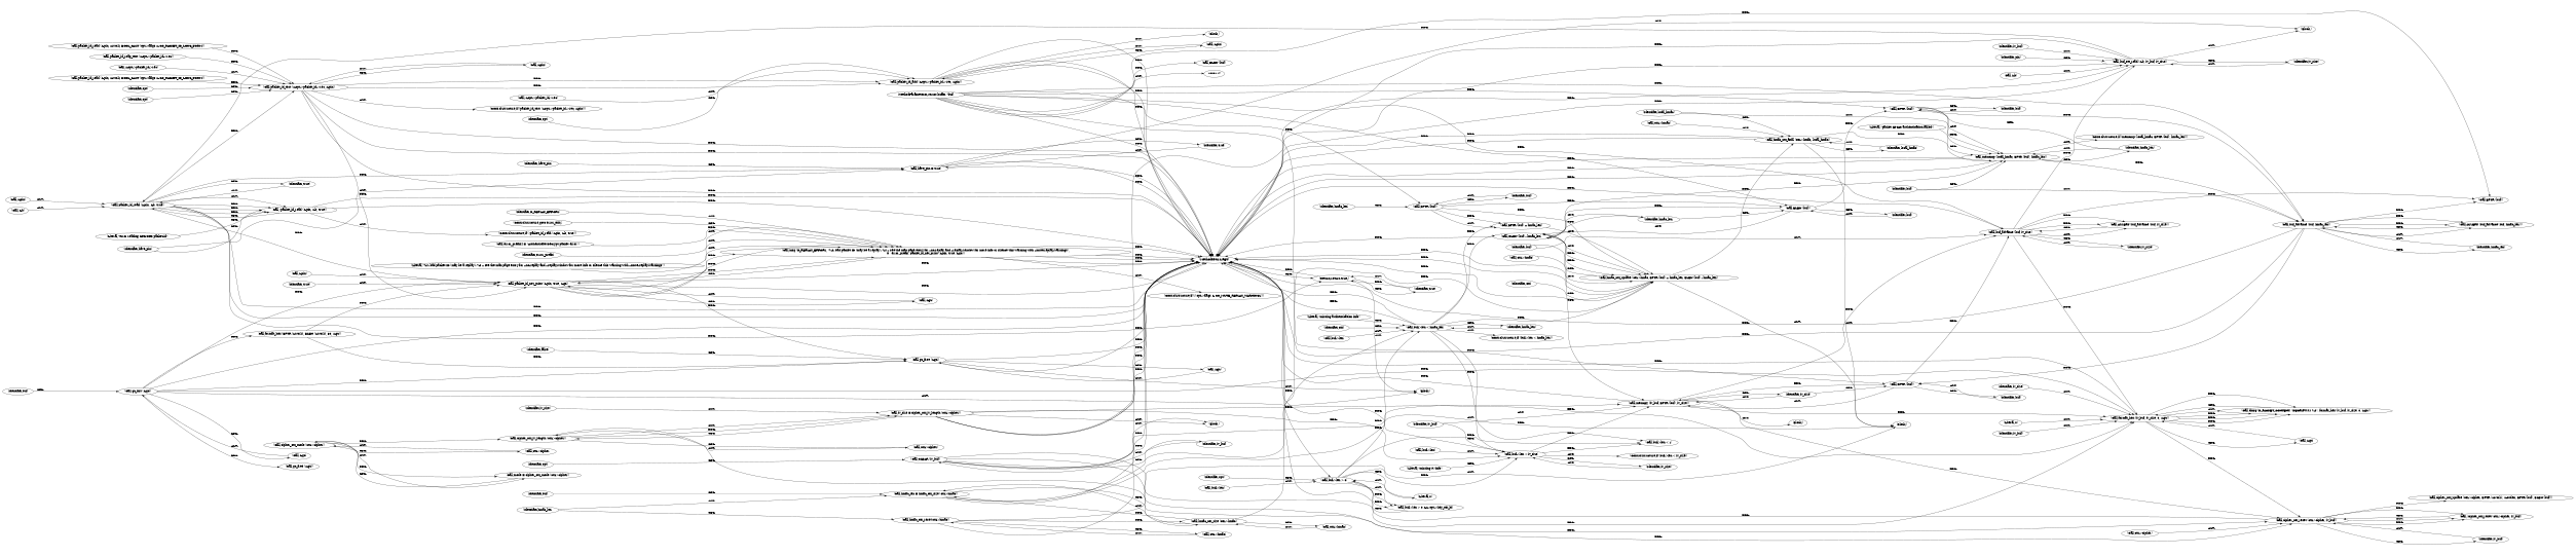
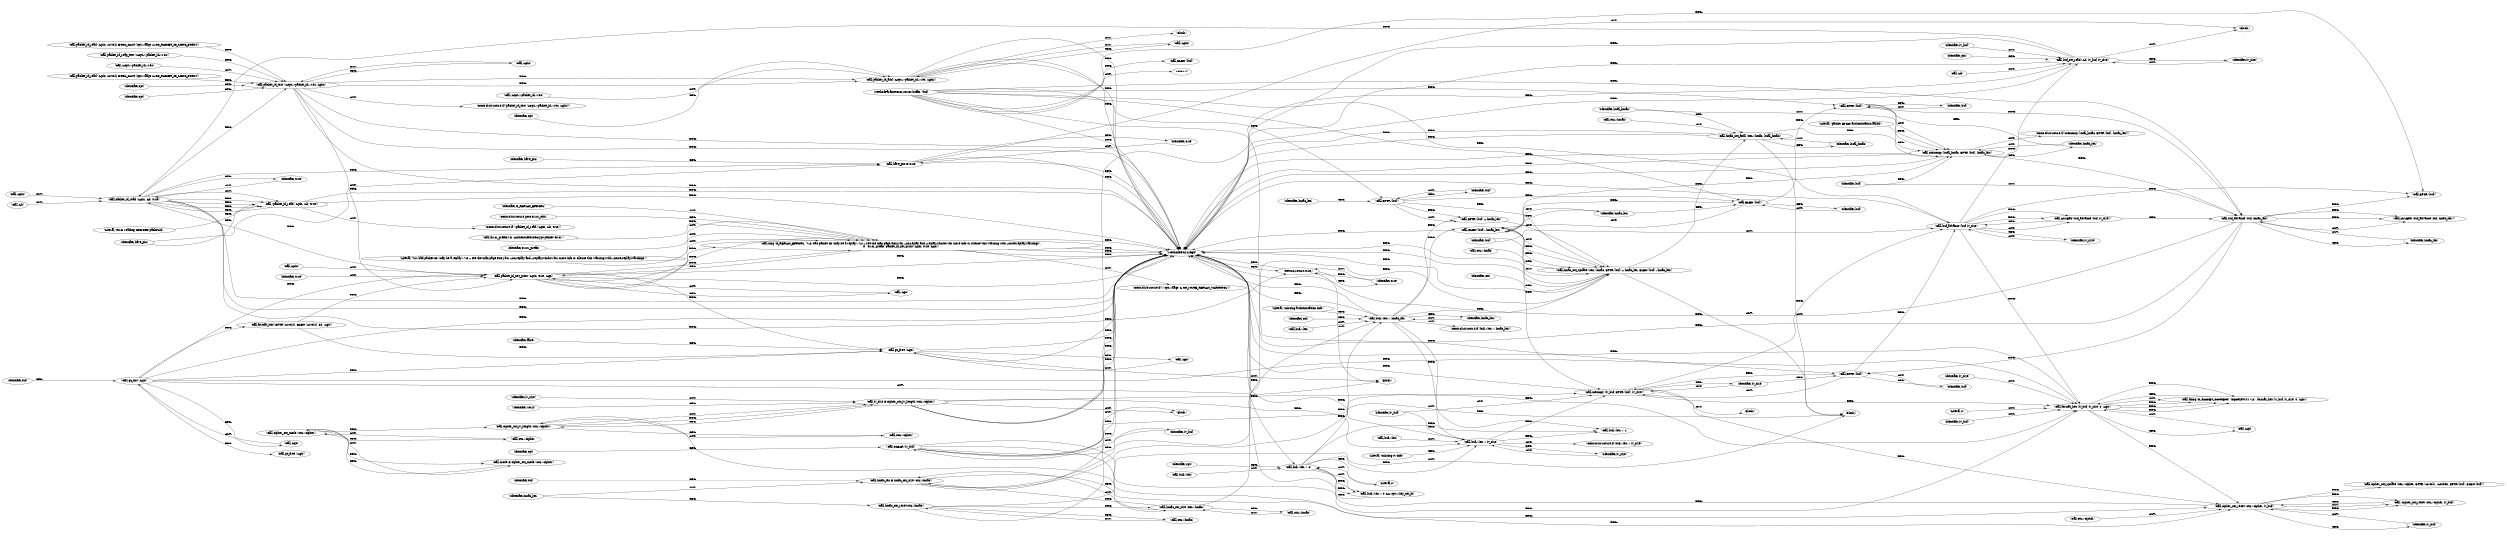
  digraph {
    rankdir=LR
    n1 [label="(Call,packet_id_read (&pin, &b, true))"]
    n2 [label="(Call,!packet_id_read (&pin, &b, true))"]
    n3 [label="(Call,have_pin = true)"]
    n4 [label="(Call,packet_id_test (&opt->packet_id->rec, &pin))"]
    n5 [label="(Call,packet_id_net_print (&pin, true, &gc))"]
    n6 [label="(Return,return true;)"]
    n7 [label="(Identifier,true)"]
    n8 [label="(MethodReturn,RET)"]
    n9 [label="(ControlStructure,if (!packet_id_read (&pin, &b, true)))"]
    n10 [label="(Block,)"]
    n11 [label="(Identifier,true)"]
    n12 [label="(Call,packet_id_add (&opt->packet_id->rec, &pin))"]
    n13 [label="(Call,&pin)"]
    n14 [label="(ControlStructure,if (packet_id_test (&opt->packet_id->rec, &pin)))"]
    n15 [label="(Call,gc_free (&gc))"]
    n16 [label="(Call,msg (D_REPLAY_ERRORS, \"%s: bad packet ID (may be a replay): %s -- see the man page entry for --no-replay and --replay-window for more info or silence this warning with --mute-replay-warnings\",\n\t\t   error_prefix, packet_id_net_print (&pin, true, &gc)))"]
    n17 [label="(Call,&gc)"]
    n18 [label="(Block,)"]
    n19 [label="(Identifier,true)"]
    n20 [label="(Call,buf->len > 0)"]
    n21 [label="(Call,buf_set_read (&b, iv_buf, iv_size))"]
    n22 [label="(Identifier,iv_size)"]
    n23 [label="(Call,cipher_ctx_reset (ctx->cipher, iv_buf))"]
    n24 [label="(Call,cipher_ctx_update (ctx->cipher, BPTR (&work), &outlen, BPTR (buf), BLEN (buf)))"]
    n25 [label="(Identifier,iv_buf)"]
    n26 [label="(Call,!cipher_ctx_reset (ctx->cipher, iv_buf))"]
    n27 [label="(Call,cipher_ctx_iv_length (ctx->cipher))"]
    n28 [label="(Call,iv_size = cipher_ctx_iv_length (ctx->cipher))"]
    n29 [label="(Call,ctx->cipher)"]
    n30 [label="(Call,format_hex (iv_buf, iv_size, 0, &gc))"]
    n31 [label="(Block,)"]
    n32 [label="(Call,buf->len < iv_size)"]
    n33 [label="(Call,cipher_ctx_mode (ctx->cipher))"]
    n34 [label="(Call,mode = cipher_ctx_mode (ctx->cipher))"]
    n35 [label="(Call,ctx->cipher)"]
    n36 [label="(Call,CLEAR (iv_buf))"]
    n37 [label="(Call,memcpy (iv_buf, BPTR (buf), iv_size))"]
    n38 [label="(Identifier,iv_buf)"]
    n39 [label="(Call,&gc)"]
    n40 [label="(Call,dmsg (D_PACKET_CONTENT, \"DECRYPT IV: %s\", format_hex (iv_buf, iv_size, 0, &gc)))"]
    n41 [label="(Call,buf_advance (buf, iv_size))"]
    n42 [label="(Block,)"]
    n43 [label="(Identifier,iv_size)"]
    n44 [label="(Call,format_hex (BPTR (&work), BLEN (&work), 80, &gc))"]
    n45 [label="(Call,BPTR (buf))"]
    n46 [label="(Call,ASSERT (buf_advance (buf, iv_size)))"]
    n47 [label="(Identifier,iv_size)"]
    n48 [label="(Call,BPTR (buf))"]
    n49 [label="(Identifier,buf)"]
    n50 [label="(Call,buf_advance (buf, hmac_len))"]
    n51 [label="(Identifier,hmac_len)"]
    n52 [label="(Call,ASSERT (buf_advance (buf, hmac_len)))"]
    n53 [label="(Call,BPTR (buf))"]
    n54 [label="(Call,memcmp (local_hmac, BPTR (buf), hmac_len))"]
    n55 [label="(Identifier,buf)"]
    n56 [label="(Identifier,hmac_len)"]
    n57 [label="(ControlStructure,if (memcmp (local_hmac, BPTR (buf), hmac_len)))"]
    n58 [label="(Call,BLEN (buf))"]
    n59 [label="(Call,BLEN (buf) - hmac_len)"]
    n60 [label="(Identifier,buf)"]
    n61 [label="(Call,hmac_ctx_update (ctx->hmac, BPTR (buf) + hmac_len, BLEN (buf) - hmac_len))"]
    n62 [label="(Identifier,hmac_len)"]
    n63 [label="(Call,BPTR (buf))"]
    n64 [label="(Identifier,buf)"]
    n65 [label="(Call,BPTR (buf) + hmac_len)"]
    n66 [label="(Call,hmac_ctx_final (ctx->hmac, local_hmac))"]
    n67 [label="(Block,)"]
    n68 [label="(MethodParameterIn,struct buffer *buf)"]
    n69 [label="(Call,BLEN (buf))"]
    1000117
    n71 [label="(Identifier,local_hmac)"]
    n72 [label="(Call,hmac_ctx_size (ctx->hmac))"]
    n73 [label="(Call,hmac_len = hmac_ctx_size (ctx->hmac))"]
    n74 [label="(Call,ctx->hmac)"]
    n75 [label="(Call,buf->len < hmac_len)"]
    n76 [label="(Call,hmac_ctx_reset(ctx->hmac))"]
    n77 [label="(Call,ctx->hmac)"]
    n78 [label="(ControlStructure,if (buf->len < hmac_len))"]
    n79 [label="(Call,buf->len < 1)"]
    n80 [label="(Identifier,hmac_len)"]
    n81 [label="(Identifier,iv_size)"]
    n82 [label="(ControlStructure,if (buf->len < iv_size))"]
    n83 [label="(Literal,0)"]
    n84 [label="(Call,buf->len > 0 && opt->key_ctx_bi)"]
    n85 [label="(Call,gc_init (&gc))"]
    n86 [label="(Call,&gc)"]
    n87 [label="(Call,gc_free (&gc))"]
    n88 [label="(Call,&gc)"]
    n89 [label="(Call,&pin)"]
    n90 [label="(Block,)"]
    n91 [label="(ControlStructure,if (!(opt->flags & CO_MUTE_REPLAY_WARNINGS)))"]
    n92 [label="(Identifier,iv_size)"]
    n93 [label="(Call,error_prefix[] = \"Authenticate/Decrypt packet error\")"]
    n94 [label="(Identifier,iv_size)"]
    n95 [label="(Identifier,error_prefix)"]
    n96 [label="(Identifier,pin)"]
    n97 [label="(Call,buf->len)"]
    n98 [label="(Identifier,ctx)"]
    n99 [label="(Identifier,buf)"]
    n100 [label="(Identifier,opt)"]
    n101 [label="(Call,buf->len)"]
    n102 [label="(Literal,\"missing authentication info\")"]
    n103 [label="(Identifier,hmac_len)"]
    n104 [label="(Literal,\"%s: bad packet ID (may be a replay): %s -- see the man page entry for --no-replay and --replay-window for more info or silence this warning with --mute-replay-warnings\")"]
    n105 [label="(Call,ctx->hmac)"]
    n106 [label="(Identifier,hmac_len)"]
    n107 [label="(Call,&opt->packet_id->rec)"]
    n108 [label="(Call,&pin)"]
    n109 [label="(Identifier,false)"]
    n110 [label="(Call,packet_id_read (&pin, &work, BOOL_CAST (opt->flags & CO_PACKET_ID_LONG_FORM)))"]
    n111 [label="(Call,&b)"]
    n112 [label="(Identifier,have_pin)"]
    n113 [label="(Identifier,opt)"]
    n114 [label="(Literal,\"missing IV info\")"]
    n115 [label="(Identifier,local_hmac)"]
    n116 [label="(Identifier,D_REPLAY_ERRORS)"]
    n117 [label="(Identifier,ctx)"]
    n118 [label="(ControlStructure,goto error_exit;)"]
    n119 [label="(Identifier,opt)"]
+   n120 [label="(Identifier,work)"]
    n121 [label="(Identifier,true)"]
    n122 [label="(Call,packet_id_read (&pin, &work, BOOL_CAST (opt->flags & CO_PACKET_ID_LONG_FORM)))"]
    n123 [label="(Identifier,buf)"]
    n124 [label="(Call,ctx->cipher)"]
    n125 [label="(Call,&opt->packet_id->rec)"]
    n126 [label="(Call,packet_id_reap_test (&opt->packet_id->rec))"]
    n127 [label="(Literal,0)"]
    n128 [label="(Identifier,buf)"]
    n129 [label="(Identifier,iv_buf)"]
    n130 [label="(Call,&pin)"]
    n131 [label="(Identifier,have_pin)"]
    n132 [label="(Call,ctx->hmac)"]
    n133 [label="(Identifier,iv_buf)"]
    n134 [label="(Literal,\"packet HMAC authentication failed\")"]
    n135 [label="(Identifier,opt)"]
    n136 [label="(Call,buf->len)"]
    n137 [label="(Literal,\"error reading CFB/OFB packet-id\")"]
    n138 [label="(Identifier,opt)"]
    n139 [label="(Call,&b)"]
    n140 [label="(Identifier,buf)"]
    n141 [label="(Identifier,iv_buf)"]
    n1 -> n2 [label="AST: "]
    n1 -> n2 [label="DDG: "]
    n1 -> n2 [label="DDG: "]
    n1 -> n2 [label="DDG: "]
    n1 -> n3 [label="DDG: "]
    n1 -> n4 [label="DDG: "]
    n1 -> n5 [label="DDG: "]
    n1 -> n6 [label="DDG: "]
    n1 -> n7 [label="CFG: "]
    n1 -> n8 [label="DDG: "]
    n1 -> n8 [label="DDG: "]
    n2 -> n1 [label="CFG: "]
    n2 -> n8 [label="DDG: "]
    n2 -> n8 [label="DDG: "]
    n2 -> n9 [label="AST: "]
    n3 -> n8 [label="DDG: "]
    n3 -> n8 [label="DDG: "]
    n3 -> n10 [label="AST: "]
    n3 -> n11 [label="CFG: "]
    n4 -> n5 [label="DDG: "]
    n4 -> n8 [label="DDG: "]
    n4 -> n8 [label="DDG: "]
    n4 -> n8 [label="DDG: "]
    n4 -> n12 [label="DDG: "]
    n4 -> n12 [label="DDG: "]
    n4 -> n13 [label="CFG: "]
    n4 -> n14 [label="AST: "]
    n5 -> n8 [label="DDG: "]
    n5 -> n8 [label="DDG: "]
    n5 -> n15 [label="DDG: "]
    n5 -> n16 [label="AST: "]
    n5 -> n16 [label="DDG: "]
    n5 -> n16 [label="DDG: "]
    n5 -> n16 [label="DDG: "]
    n5 -> n17 [label="CFG: "]
    n6 -> n8 [label="DDG: "]
    n6 -> n18 [label="AST: "]
    n6 -> n19 [label="CFG: "]
    n7 -> n1 [label="AST: "]
    n8 -> n6 [label="CFG: "]
    n8 -> n20 [label="DDG: "]
    n11 -> n3 [label="AST: "]
    n12 -> n8 [label="DDG: "]
    n12 -> n8 [label="DDG: "]
    n12 -> n8 [label="DDG: "]
    n12 -> n89 [label="CFG: "]
    n12 -> n90 [label="AST: "]
    n13 -> n4 [label="AST: "]
    n15 -> n8 [label="DDG: "]
    n15 -> n8 [label="DDG: "]
    n15 -> n18 [label="AST: "]
    n15 -> n88 [label="CFG: "]
    n16 -> n5 [label="CFG: "]
    n16 -> n8 [label="DDG: "]
    n16 -> n8 [label="DDG: "]
    n16 -> n8 [label="DDG: "]
    n16 -> n8 [label="DDG: "]
    n16 -> n91 [label="AST: "]
    n17 -> n5 [label="AST: "]
    n19 -> n6 [label="AST: "]
    n19 -> n6 [label="DDG: "]
    n20 -> n32 [label="DDG: "]
    n20 -> n75 [label="DDG: "]
    n20 -> n79 [label="DDG: "]
    n20 -> n83 [label="CFG: "]
    n20 -> n84 [label="AST: "]
    n20 -> n84 [label="DDG: "]
    n20 -> n84 [label="DDG: "]
    n21 -> n1 [label="DDG: "]
    n21 -> n8 [label="DDG: "]
    n21 -> n8 [label="DDG: "]
    n21 -> n8 [label="DDG: "]
    n21 -> n10 [label="AST: "]
    n21 -> n22 [label="CFG: "]
    n22 -> n21 [label="AST: "]
    n23 -> n8 [label="DDG: "]
    n23 -> n24 [label="DDG: "]
    n23 -> n25 [label="CFG: "]
    n23 -> n26 [label="AST: "]
    n23 -> n26 [label="DDG: "]
    n23 -> n26 [label="DDG: "]
    n25 -> n23 [label="AST: "]
    n26 -> n23 [label="CFG: "]
    n27 -> n23 [label="DDG: "]
    n27 -> n28 [label="AST: "]
    n27 -> n28 [label="DDG: "]
    n27 -> n29 [label="CFG: "]
    n28 -> n8 [label="DDG: "]
    n28 -> n8 [label="DDG: "]
    n28 -> n21 [label="DDG: "]
    n28 -> n27 [label="CFG: "]
    n28 -> n30 [label="DDG: "]
    n28 -> n31 [label="AST: "]
    n28 -> n32 [label="DDG: "]
    n29 -> n27 [label="AST: "]
    n30 -> n8 [label="DDG: "]
    n30 -> n23 [label="DDG: "]
    n30 -> n39 [label="CFG: "]
    n30 -> n40 [label="AST: "]
    n30 -> n40 [label="DDG: "]
    n30 -> n40 [label="DDG: "]
    n30 -> n40 [label="DDG: "]
    n30 -> n40 [label="DDG: "]
    n32 -> n8 [label="DDG: "]
    n32 -> n37 [label="DDG: "]
    n32 -> n79 [label="DDG: "]
    n32 -> n81 [label="CFG: "]
    n32 -> n82 [label="AST: "]
    n33 -> n27 [label="DDG: "]
    n33 -> n34 [label="AST: "]
    n33 -> n34 [label="DDG: "]
    n33 -> n35 [label="CFG: "]
    n34 -> n33 [label="CFG: "]
    n35 -> n33 [label="AST: "]
    n36 -> n8 [label="DDG: "]
    n36 -> n23 [label="DDG: "]
    n36 -> n30 [label="DDG: "]
    n36 -> n31 [label="AST: "]
    n36 -> n37 [label="DDG: "]
    n36 -> n38 [label="CFG: "]
    n37 -> n8 [label="DDG: "]
    n37 -> n23 [label="DDG: "]
    n37 -> n30 [label="DDG: "]
    n37 -> n41 [label="DDG: "]
    n37 -> n42 [label="AST: "]
    n37 -> n43 [label="CFG: "]
    n38 -> n36 [label="AST: "]
    n39 -> n30 [label="AST: "]
    n40 -> n30 [label="CFG: "]
    n41 -> n8 [label="DDG: "]
    n41 -> n21 [label="DDG: "]
    n41 -> n30 [label="DDG: "]
    n41 -> n45 [label="DDG: "]
    n41 -> n46 [label="AST: "]
    n41 -> n46 [label="DDG: "]
    n41 -> n46 [label="DDG: "]
    n41 -> n47 [label="CFG: "]
    n43 -> n37 [label="AST: "]
    n43 -> n48 [label="CFG: "]
    n44 -> n5 [label="DDG: "]
    n44 -> n15 [label="DDG: "]
    n46 -> n41 [label="CFG: "]
    n47 -> n41 [label="AST: "]
    n48 -> n37 [label="AST: "]
    n48 -> n37 [label="DDG: "]
    n48 -> n41 [label="DDG: "]
    n48 -> n49 [label="CFG: "]
    n49 -> n48 [label="AST: "]
    n50 -> n8 [label="DDG: "]
    n50 -> n8 [label="DDG: "]
    n50 -> n45 [label="DDG: "]
    n50 -> n48 [label="DDG: "]
    n50 -> n51 [label="CFG: "]
    n50 -> n52 [label="AST: "]
    n50 -> n52 [label="DDG: "]
    n50 -> n52 [label="DDG: "]
    n51 -> n50 [label="AST: "]
-   n52 -> n50 [label="CFG: "]
+   n46 -> n50 [label="CFG: "]
    n53 -> n50 [label="DDG: "]
    n53 -> n54 [label="AST: "]
    n53 -> n54 [label="DDG: "]
    n53 -> n55 [label="CFG: "]
    n54 -> n8 [label="DDG: "]
    n54 -> n8 [label="DDG: "]
    n54 -> n8 [label="DDG: "]
    n54 -> n50 [label="DDG: "]
    n54 -> n56 [label="CFG: "]
    n54 -> n57 [label="AST: "]
    n55 -> n53 [label="AST: "]
    n56 -> n53 [label="CFG: "]
    n56 -> n54 [label="AST: "]
    n58 -> n53 [label="DDG: "]
    n58 -> n59 [label="AST: "]
    n58 -> n59 [label="DDG: "]
    n58 -> n60 [label="CFG: "]
    n59 -> n8 [label="DDG: "]
    n59 -> n54 [label="DDG: "]
    n59 -> n61 [label="AST: "]
    n59 -> n61 [label="DDG: "]
    n59 -> n61 [label="DDG: "]
    n59 -> n62 [label="CFG: "]
    n60 -> n58 [label="AST: "]
    n61 -> n8 [label="DDG: "]
    n61 -> n8 [label="DDG: "]
    n61 -> n8 [label="DDG: "]
    n61 -> n59 [label="CFG: "]
    n61 -> n66 [label="DDG: "]
    n61 -> n67 [label="AST: "]
    n62 -> n58 [label="CFG: "]
    n62 -> n59 [label="AST: "]
    n63 -> n58 [label="DDG: "]
    n63 -> n61 [label="DDG: "]
    n63 -> n64 [label="CFG: "]
    n63 -> n65 [label="AST: "]
    n63 -> n65 [label="DDG: "]
    n64 -> n63 [label="AST: "]
    n65 -> n61 [label="AST: "]
    n66 -> n8 [label="DDG: "]
    n66 -> n8 [label="DDG: "]
    n66 -> n54 [label="DDG: "]
    n66 -> n67 [label="AST: "]
    n66 -> n71 [label="CFG: "]
    n68 -> n8 [label="DDG: "]
    n68 -> n41 [label="DDG: "]
    n68 -> n45 [label="DDG: "]
    n68 -> n48 [label="DDG: "]
    n68 -> n50 [label="DDG: "]
    n68 -> n53 [label="DDG: "]
    n68 -> n58 [label="DDG: "]
    n68 -> n63 [label="DDG: "]
    n68 -> n69 [label="DDG: "]
    n68 -> 1000117 [label="AST: "]
    n71 -> n66 [label="AST: "]
    n72 -> n61 [label="DDG: "]
    n72 -> n73 [label="AST: "]
    n72 -> n73 [label="DDG: "]
    n72 -> n74 [label="CFG: "]
    n73 -> n8 [label="DDG: "]
    n73 -> n67 [label="AST: "]
    n73 -> n72 [label="CFG: "]
    n73 -> n75 [label="DDG: "]
    n74 -> n72 [label="AST: "]
    n75 -> n8 [label="DDG: "]
    n75 -> n8 [label="DDG: "]
    n75 -> n32 [label="DDG: "]
    n75 -> n59 [label="DDG: "]
    n75 -> n61 [label="DDG: "]
    n75 -> n65 [label="DDG: "]
    n75 -> n78 [label="AST: "]
    n75 -> n79 [label="DDG: "]
    n75 -> n80 [label="CFG: "]
    n76 -> n8 [label="DDG: "]
    n76 -> n67 [label="AST: "]
    n76 -> n72 [label="DDG: "]
    n76 -> n77 [label="CFG: "]
    n77 -> n76 [label="AST: "]
    n80 -> n75 [label="AST: "]
    n81 -> n32 [label="AST: "]
    n83 -> n20 [label="AST: "]
    n84 -> n20 [label="CFG: "]
    n85 -> n5 [label="DDG: "]
    n85 -> n8 [label="DDG: "]
    n85 -> n15 [label="DDG: "]
    n85 -> n18 [label="AST: "]
    n85 -> n30 [label="DDG: "]
    n85 -> n44 [label="DDG: "]
    n85 -> n86 [label="CFG: "]
    n85 -> n87 [label="DDG: "]
    n86 -> n85 [label="AST: "]
    n88 -> n15 [label="AST: "]
    n89 -> n12 [label="AST: "]
    n92 -> n28 [label="AST: "]
    n93 -> n16 [label="DDG: "]
    n94 -> n30 [label="AST: "]
    n95 -> n16 [label="AST: "]
    n96 -> n21 [label="CFG: "]
    n97 -> n20 [label="AST: "]
    n98 -> n75 [label="CFG: "]
    n99 -> n85 [label="CFG: "]
    n100 -> n20 [label="CFG: "]
    n101 -> n75 [label="AST: "]
    n102 -> n75 [label="CFG: "]
    n103 -> n63 [label="CFG: "]
    n104 -> n16 [label="AST: "]
    n105 -> n66 [label="AST: "]
    n106 -> n73 [label="AST: "]
    n106 -> n76 [label="CFG: "]
    n107 -> n4 [label="AST: "]
    n108 -> n1 [label="AST: "]
    n109 -> n15 [label="CFG: "]
    n110 -> n4 [label="DDG: "]
    n111 -> n21 [label="AST: "]
    n112 -> n2 [label="CFG: "]
    n112 -> n3 [label="AST: "]
    n113 -> n4 [label="CFG: "]
    n114 -> n32 [label="CFG: "]
    n115 -> n54 [label="AST: "]
    n115 -> n66 [label="CFG: "]
    n116 -> n16 [label="AST: "]
    n117 -> n61 [label="CFG: "]
    n118 -> n16 [label="CFG: "]
    n119 -> n4 [label="CFG: "]
+   n120 -> n28 [label="CFG: "]
    n121 -> n5 [label="AST: "]
    n122 -> n4 [label="DDG: "]
    n123 -> n73 [label="CFG: "]
    n124 -> n23 [label="AST: "]
    n125 -> n12 [label="AST: "]
    n126 -> n4 [label="DDG: "]
    n127 -> n30 [label="AST: "]
    n128 -> n37 [label="CFG: "]
    n128 -> n41 [label="AST: "]
    n129 -> n21 [label="AST: "]
    n130 -> n5 [label="AST: "]
    n131 -> n3 [label="CFG: "]
    n132 -> n61 [label="AST: "]
    n133 -> n32 [label="CFG: "]
    n133 -> n37 [label="AST: "]
    n134 -> n54 [label="CFG: "]
    n135 -> n12 [label="CFG: "]
    n136 -> n32 [label="AST: "]
    n137 -> n2 [label="CFG: "]
    n138 -> n36 [label="CFG: "]
    n139 -> n1 [label="AST: "]
    n140 -> n50 [label="AST: "]
    n140 -> n54 [label="CFG: "]
    n141 -> n30 [label="AST: "]
  }
